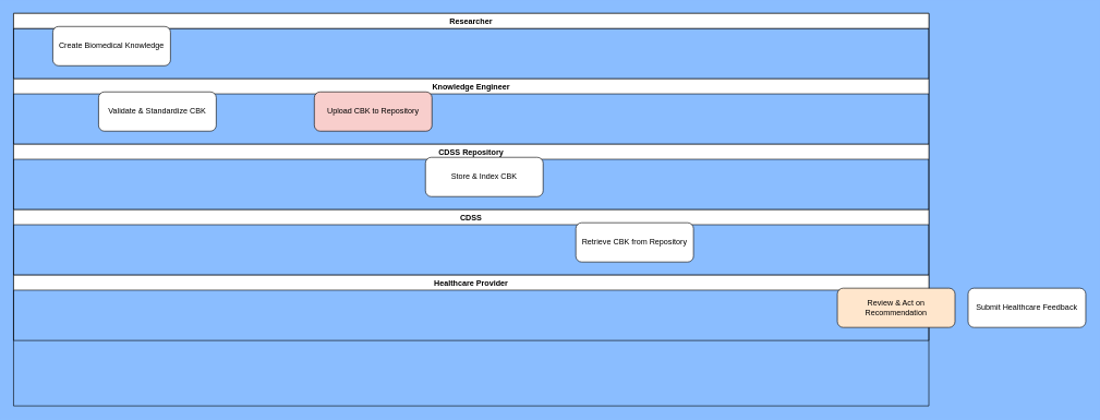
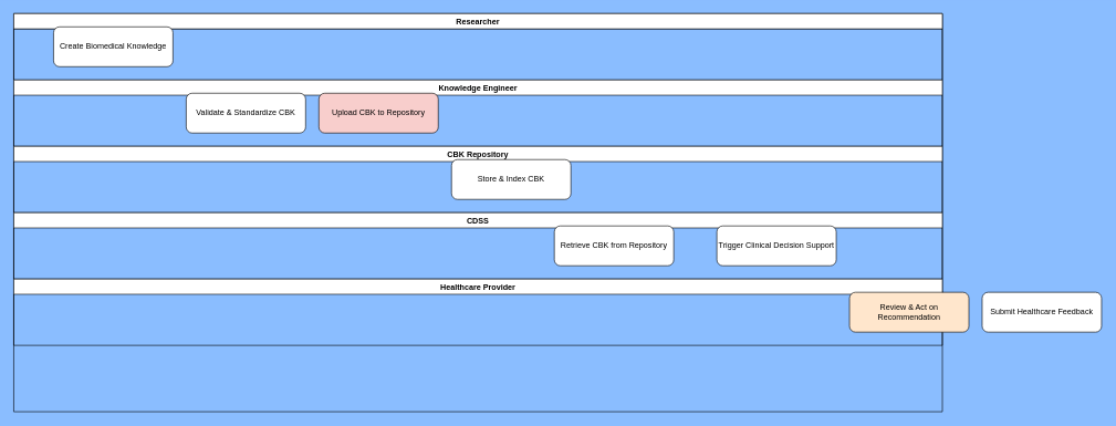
  <mxCell id="0" />
  <mxCell id="1" parent="0" />
  <mxCell id="2" value="CBK Mobilization Process" style="swimlane;horizontal=1;" parent="1" vertex="1"><mxGeometry x="20" y="20" width="1400" height="600" as="geometry" /></mxCell>
  <mxCell id="3" value="Researcher" style="swimlane;horizontal=1;" parent="2" vertex="1"><mxGeometry width="1400" height="100" as="geometry" /></mxCell>
  <mxCell id="4" value="Create Biomedical Knowledge" style="rounded=1;whiteSpace=wrap;html=1;" parent="3" vertex="1"><mxGeometry x="60" y="20" width="180" height="60" as="geometry" /></mxCell>
  <mxCell id="5" value="Knowledge Engineer" style="swimlane;horizontal=1;" parent="2" vertex="1"><mxGeometry y="100" width="1400" height="100" as="geometry" /></mxCell>
- <mxCell id="6" value="Validate &amp; Standardize CBK" style="rounded=1;whiteSpace=wrap;html=1;" parent="5" vertex="1"><mxGeometry x="130" y="20" width="180" height="60" as="geometry" /></mxCell>
+ <mxCell id="6" value="Validate &amp; Standardize CBK" style="rounded=1;whiteSpace=wrap;html=1;" parent="5" vertex="1"><mxGeometry x="260" y="20" width="180" height="60" as="geometry" /></mxCell>
  <mxCell id="7" value="Upload CBK to Repository" style="rounded=1;whiteSpace=wrap;html=1;fillColor=#f8cecc;" parent="5" vertex="1"><mxGeometry x="460" y="20" width="180" height="60" as="geometry" /></mxCell>
- <mxCell id="8" value="CDSS Repository" style="swimlane;horizontal=1;" parent="2" vertex="1"><mxGeometry y="200" width="1400" height="100" as="geometry" /></mxCell>
- <mxCell id="9" value="Store &amp; Index CBK" style="rounded=1;whiteSpace=wrap;html=1;" parent="8" vertex="1"><mxGeometry x="630" y="20" width="180" height="60" as="geometry" /></mxCell>
+ <mxCell id="8" value="CBK Repository" style="swimlane;horizontal=1;" parent="2" vertex="1"><mxGeometry y="200" width="1400" height="100" as="geometry" /></mxCell>
+ <mxCell id="9" value="Store &amp; Index CBK" style="rounded=1;whiteSpace=wrap;html=1;" parent="8" vertex="1"><mxGeometry x="660" y="20" width="180" height="60" as="geometry" /></mxCell>
  <mxCell id="10" value="CDSS" style="swimlane;horizontal=1;" parent="2" vertex="1"><mxGeometry y="300" width="1400" height="100" as="geometry" /></mxCell>
- <mxCell id="11" value="Retrieve CBK from Repository" style="rounded=1;whiteSpace=wrap;html=1;" parent="10" vertex="1"><mxGeometry x="860" y="20" width="180" height="60" as="geometry" /></mxCell>
+ <mxCell id="11" value="Retrieve CBK from Repository" style="rounded=1;whiteSpace=wrap;html=1;" parent="10" vertex="1"><mxGeometry x="815" y="20" width="180" height="60" as="geometry" /></mxCell>
+ <mxCell id="12" value="Trigger Clinical Decision Support" style="rounded=1;whiteSpace=wrap;html=1;" parent="10" vertex="1"><mxGeometry x="1060" y="20" width="180" height="60" as="geometry" /></mxCell>
  <mxCell id="13" value="Healthcare Provider" style="swimlane;horizontal=1;" parent="2" vertex="1"><mxGeometry y="400" width="1400" height="100" as="geometry" /></mxCell>
  <mxCell id="14" value="Review &amp; Act on Recommendation" style="rounded=1;whiteSpace=wrap;html=1;fillColor=#ffe6cc;" parent="13" vertex="1"><mxGeometry x="1260" y="20" width="180" height="60" as="geometry" /></mxCell>
  <mxCell id="15" value="Submit Healthcare Feedback" style="rounded=1;whiteSpace=wrap;html=1;" parent="13" vertex="1"><mxGeometry x="1460" y="20" width="180" height="60" as="geometry" /></mxCell>
